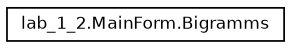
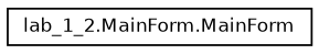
  digraph {
    rankdir=LR
-   n1 [color=black fillcolor=white fontname=Helvetica fontsize=10 height=0.2 label="lab_1_2.MainForm.Bigramms" shape=record style=filled width=0.4]
+   n1 [color=black fillcolor=white fontname=Helvetica fontsize=10 height=0.2 label="lab_1_2.MainForm.MainForm" shape=record style=filled width=0.4]
  }
